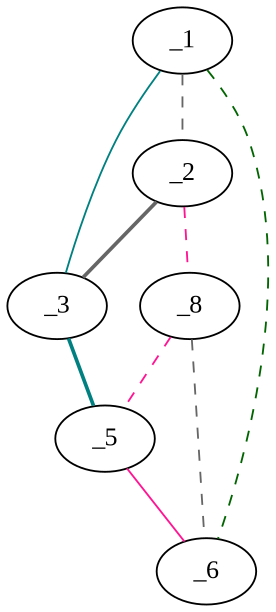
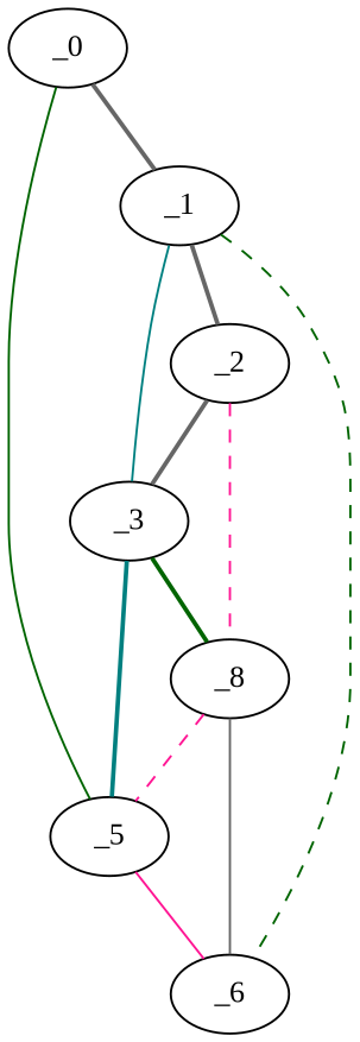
  graph {
    fontname="Liberation Serif"
    node [fontname="Liberation Serif"]
    edge [color=gray40 fontname="Liberation Serif" style=dashed valence=1]
+   _0 [x=59 y=68]
    _1 [x=63 y=47]
    _5 [x=91 y=45]
    _2 [x=71 y=20]
    _3 [x=73 y=31]
    _6 [x=95 y=41]
    n7 [label=_8 x=84 y=28]
-   _1 -- _2
+   _0 -- _1 [style=bold]
+   _0 -- _5 [color=darkgreen style=solid]
+   _1 -- _2 [style=bold]
    _1 -- _3 [color=teal style=solid valence=2]
    _1 -- _6 [color=darkgreen]
    _5 -- _6 [color=deeppink style=solid]
    _2 -- _3 [style=bold]
    _2 -- n7 [color=deeppink]
    _3 -- _5 [color=teal style=bold valence=2]
+   _3 -- n7 [color=darkgreen style=bold]
    n7 -- _5 [color=deeppink valence=2]
-   n7 -- _6
+   n7 -- _6 [style=solid]
  }
